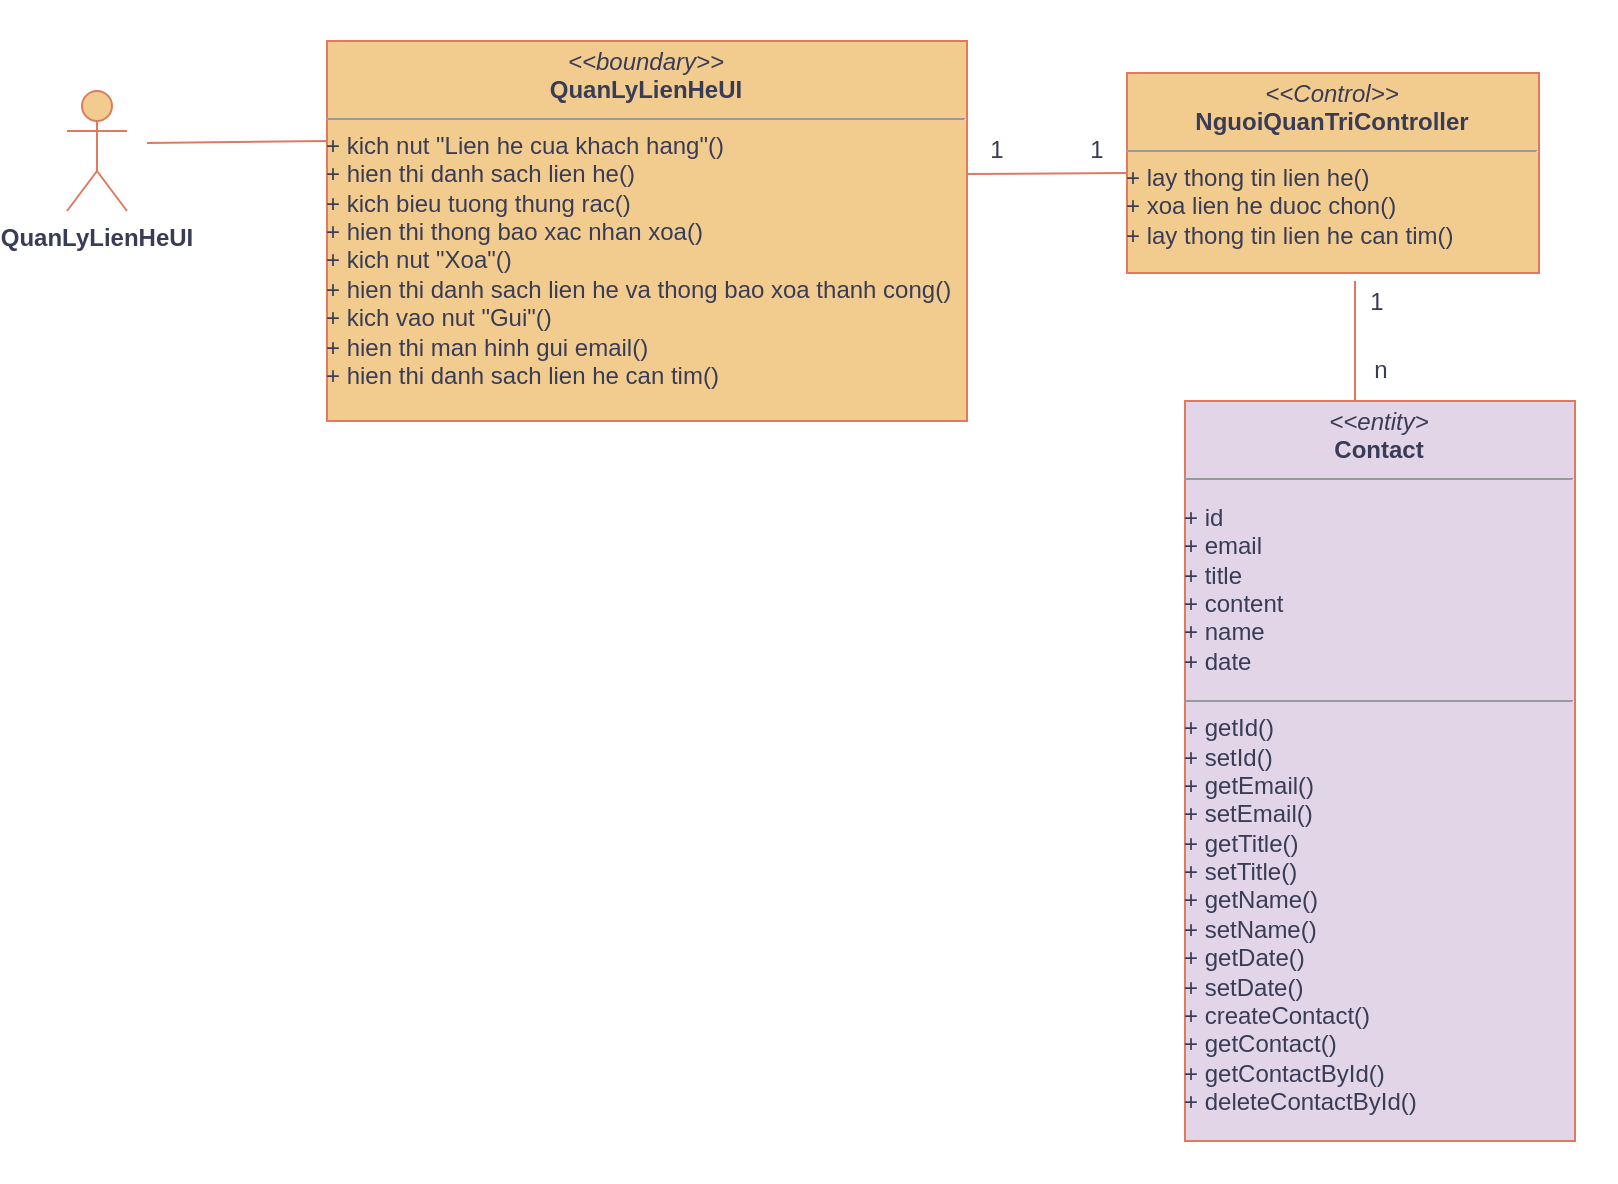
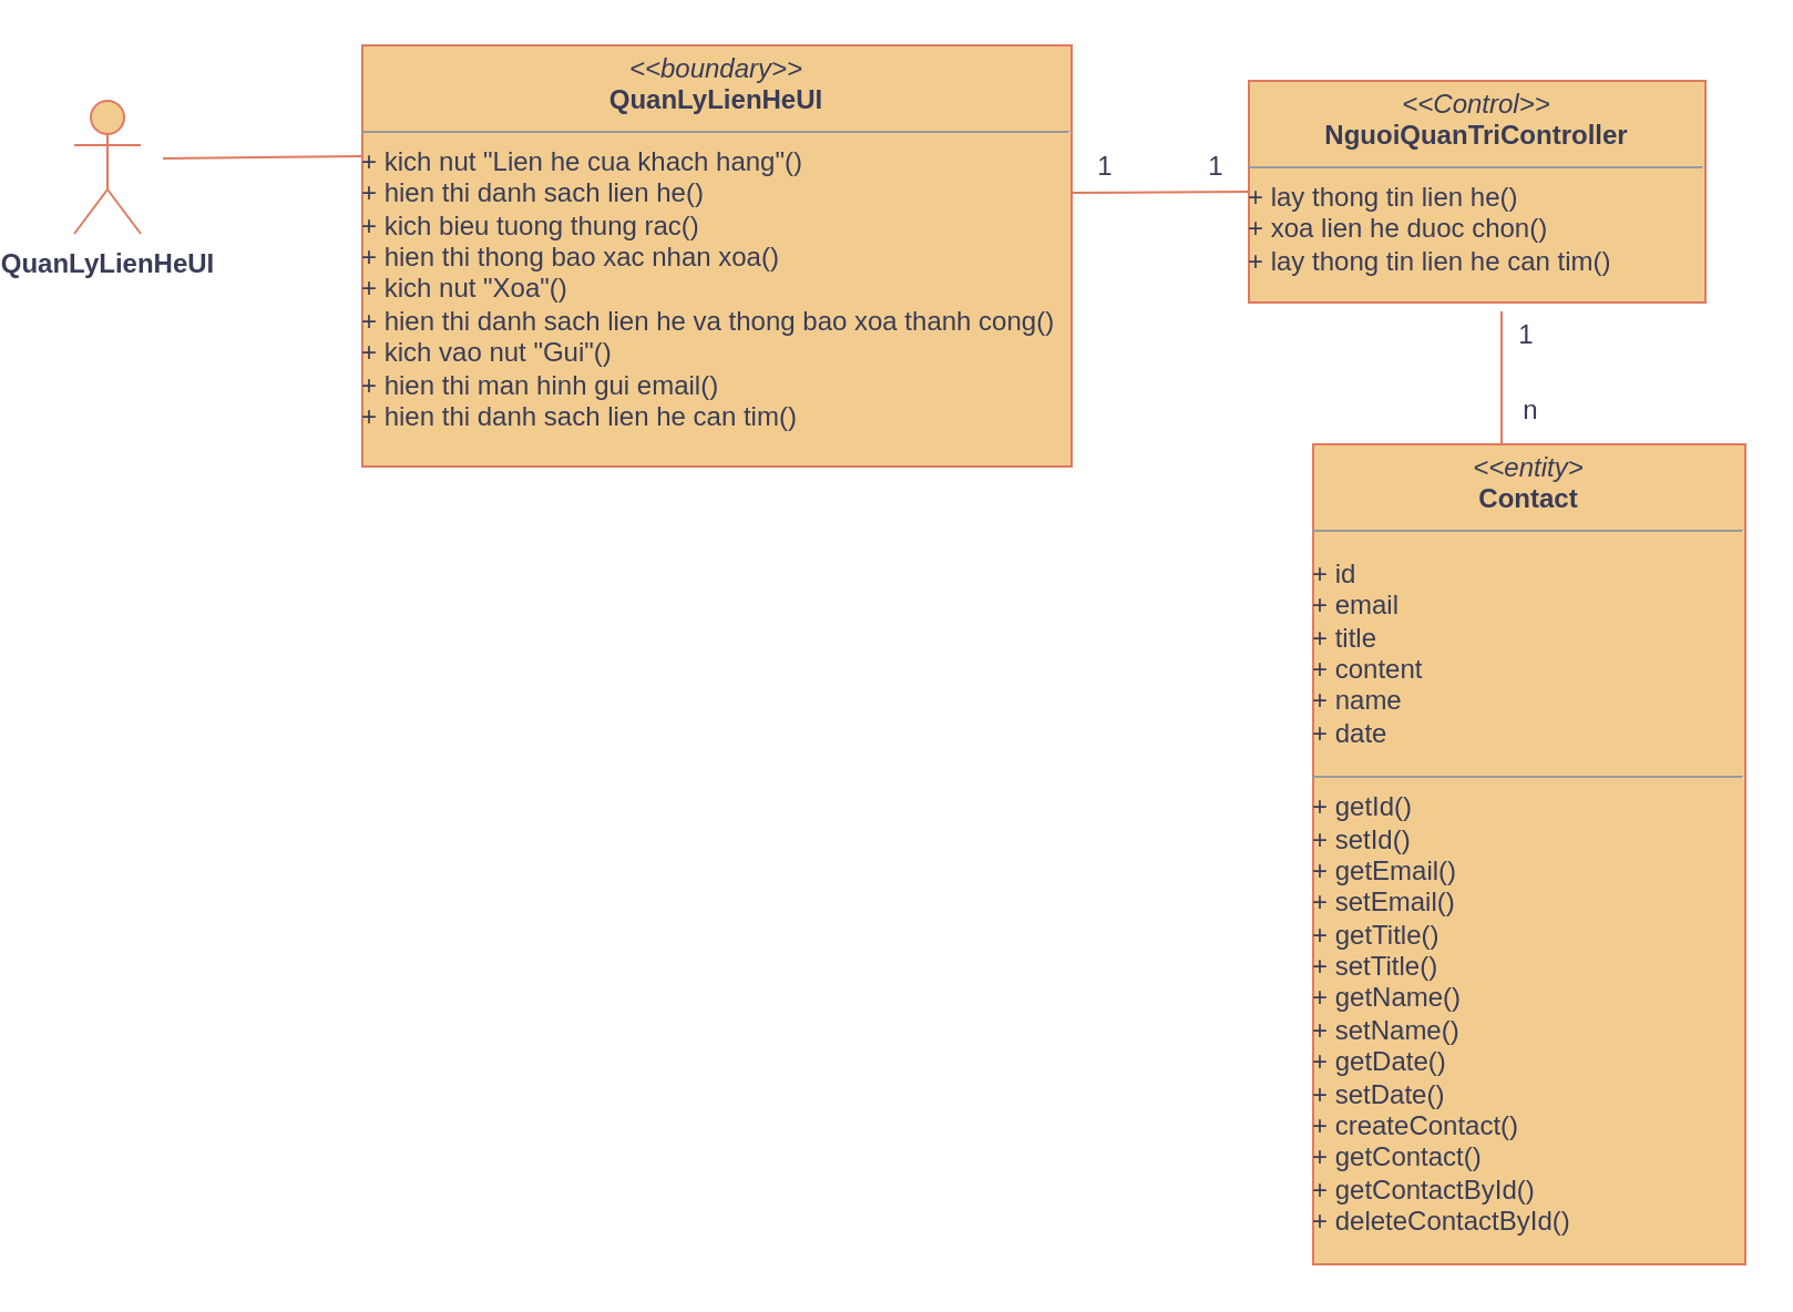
  <mxCell id="0" />
  <mxCell id="1" parent="0" />
  <mxCell id="2" value="&lt;p style=&quot;margin:0px;margin-top:4px;text-align:center;&quot;&gt;&lt;i&gt;&amp;lt;&amp;lt;boundary&amp;gt;&amp;gt;&lt;/i&gt;&lt;br&gt;&lt;b&gt;QuanLyLienHeUI&lt;/b&gt;&lt;/p&gt;&lt;hr size=&quot;1&quot;&gt;+ kich nut &quot;Lien he cua khach hang&quot;()&lt;div&gt;+ hien thi danh sach lien he()&lt;/div&gt;&lt;div&gt;+ kich bieu tuong thung rac()&lt;/div&gt;&lt;div&gt;+ hien thi thong bao xac nhan xoa()&lt;/div&gt;&lt;div&gt;+ kich nut &quot;Xoa&quot;()&lt;/div&gt;&lt;div&gt;+ hien thi danh sach lien he va thong bao xoa thanh cong()&lt;/div&gt;&lt;div&gt;+ kich vao nut &quot;Gui&quot;()&lt;/div&gt;&lt;div&gt;+ hien thi man hinh gui email()&lt;/div&gt;&lt;div&gt;+ hien thi danh sach lien he can tim()&lt;br&gt;&lt;p style=&quot;&quot; dir=&quot;auto&quot;&gt;&lt;br&gt;&lt;/p&gt;&lt;p style=&quot;white-space: pre-wrap;&quot; dir=&quot;auto&quot;&gt;&lt;br&gt;&lt;/p&gt;&lt;p style=&quot;white-space: pre-wrap;&quot; dir=&quot;auto&quot;&gt;&lt;br&gt;&lt;/p&gt;&lt;p style=&quot;margin:0px;margin-left:4px;&quot;&gt;&lt;br&gt;&lt;/p&gt;&lt;/div&gt;" style="verticalAlign=top;align=left;overflow=fill;fontSize=12;fontFamily=Helvetica;html=1;rounded=0;shadow=0;comic=0;labelBackgroundColor=none;strokeWidth=1;fillColor=#F2CC8F;strokeColor=#E07A5F;fontColor=#393C56;" vertex="1" parent="1"><mxGeometry x="150" y="20" width="320" height="190" as="geometry" /></mxCell>
  <mxCell id="3" value="&lt;p style=&quot;margin:0px;margin-top:4px;text-align:center;&quot;&gt;&lt;i&gt;&amp;lt;&amp;lt;Control&amp;gt;&amp;gt;&lt;/i&gt;&lt;br&gt;&lt;b&gt;NguoiQuanTri&lt;/b&gt;&lt;b&gt;Controller&lt;/b&gt;&lt;/p&gt;&lt;hr size=&quot;1&quot;&gt;&lt;div&gt;+ lay thong tin lien he()&lt;/div&gt;&lt;div&gt;+ xoa lien he duoc chon()&lt;/div&gt;&lt;div&gt;+ lay thong tin lien he can tim()&lt;/div&gt;&lt;div&gt;&lt;p style=&quot;white-space: pre-wrap;&quot; dir=&quot;auto&quot;&gt;&lt;br&gt;&lt;/p&gt;&lt;p style=&quot;white-space: pre-wrap;&quot; dir=&quot;auto&quot;&gt;&lt;br&gt;&lt;/p&gt;&lt;/div&gt;" style="verticalAlign=top;align=left;overflow=fill;fontSize=12;fontFamily=Helvetica;html=1;rounded=0;shadow=0;comic=0;labelBackgroundColor=none;strokeWidth=1;fillColor=#F2CC8F;strokeColor=#E07A5F;fontColor=#393C56;" vertex="1" parent="1"><mxGeometry x="550" y="36" width="206" height="100" as="geometry" /></mxCell>
  <mxCell id="4" value="&lt;b&gt;QuanLyLienHeUI&lt;/b&gt;" style="shape=umlActor;verticalLabelPosition=bottom;verticalAlign=top;html=1;outlineConnect=0;textShadow=0;labelBorderColor=none;labelBackgroundColor=none;fillColor=#F2CC8F;strokeColor=#E07A5F;fontColor=#393C56;" vertex="1" parent="1"><mxGeometry x="20" y="45" width="30" height="60" as="geometry" /></mxCell>
  <mxCell id="5" value="" style="endArrow=none;html=1;rounded=0;labelBackgroundColor=none;fontColor=default;strokeColor=#E07A5F;" edge="1" parent="1"><mxGeometry relative="1" as="geometry"><mxPoint x="60" y="71" as="sourcePoint" /><mxPoint x="150" y="70" as="targetPoint" /></mxGeometry></mxCell>
  <mxCell id="6" value="1" style="text;html=1;align=center;verticalAlign=middle;resizable=0;points=[];autosize=1;strokeColor=none;fillColor=none;labelBackgroundColor=none;fontColor=#393C56;" vertex="1" parent="1"><mxGeometry x="520" y="60" width="30" height="30" as="geometry" /></mxCell>
  <mxCell id="7" value="" style="endArrow=none;html=1;rounded=0;labelBackgroundColor=none;fontColor=default;exitX=0.133;exitY=0.133;exitDx=0;exitDy=0;exitPerimeter=0;strokeColor=#E07A5F;" edge="1" parent="1" source="9"><mxGeometry relative="1" as="geometry"><mxPoint x="664" y="140" as="sourcePoint" /><mxPoint x="664" y="200" as="targetPoint" /></mxGeometry></mxCell>
- <mxCell id="8" value="&lt;p style=&quot;margin:0px;margin-top:4px;text-align:center;&quot;&gt;&lt;i&gt;&amp;lt;&amp;lt;entity&amp;gt;&lt;/i&gt;&lt;br&gt;&lt;b&gt;Contact&lt;/b&gt;&lt;/p&gt;&lt;hr size=&quot;1&quot;&gt;&lt;p style=&quot;&quot; dir=&quot;auto&quot;&gt;&lt;span style=&quot;white-space: pre-wrap;&quot;&gt;+ id&lt;/span&gt;&lt;br style=&quot;white-space: pre-wrap;&quot;&gt;&lt;span style=&quot;white-space: pre-wrap;&quot;&gt;+ email&lt;/span&gt;&lt;br style=&quot;white-space: pre-wrap;&quot;&gt;&lt;span style=&quot;white-space: pre-wrap;&quot;&gt;+ title&lt;/span&gt;&lt;br style=&quot;white-space: pre-wrap;&quot;&gt;&lt;span style=&quot;white-space: pre-wrap;&quot;&gt;+ content&lt;/span&gt;&lt;br style=&quot;white-space: pre-wrap;&quot;&gt;&lt;span style=&quot;white-space: pre-wrap;&quot;&gt;+ name&lt;/span&gt;&lt;br style=&quot;white-space: pre-wrap;&quot;&gt;&lt;span style=&quot;white-space: pre-wrap;&quot;&gt;+ date&lt;/span&gt;&lt;/p&gt;&lt;hr size=&quot;1&quot;&gt;&lt;div&gt;&lt;div&gt;&lt;div&gt;&lt;div&gt;+ getId()&lt;/div&gt;&lt;div&gt;+ setId()&lt;/div&gt;&lt;div&gt;+ getEmail()&lt;/div&gt;&lt;div&gt;+ setEmail()&lt;/div&gt;&lt;div&gt;+ getTitle()&lt;/div&gt;&lt;div&gt;+ setTitle()&lt;/div&gt;&lt;div&gt;+ getName()&lt;/div&gt;&lt;div&gt;+ setName()&lt;/div&gt;&lt;div&gt;+ getDate()&lt;/div&gt;&lt;div&gt;+ setDate()&lt;/div&gt;&lt;div&gt;+ createContact()&lt;/div&gt;&lt;div&gt;+ getContact()&lt;/div&gt;&lt;div&gt;+ getContactById()&lt;/div&gt;&lt;div&gt;&lt;span style=&quot;background-color: transparent;&quot;&gt;+ deleteContactById()&lt;/span&gt;&lt;span style=&quot;background-color: transparent; color: light-dark(rgb(0, 0, 0), rgb(255, 255, 255));&quot;&gt;&amp;nbsp;&lt;/span&gt;&lt;/div&gt;&lt;/div&gt;&lt;/div&gt;&lt;/div&gt;&lt;div&gt;&lt;p style=&quot;white-space: pre-wrap;&quot; dir=&quot;auto&quot;&gt;&lt;br&gt;&lt;/p&gt;&lt;/div&gt;" style="verticalAlign=top;align=left;overflow=fill;fontSize=12;fontFamily=Helvetica;html=1;rounded=0;shadow=0;comic=0;labelBackgroundColor=none;strokeWidth=1;fillColor=#e1d5e7;strokeColor=#E07A5F;fontColor=#393C56;" vertex="1" parent="1"><mxGeometry x="579" y="200" width="195" height="370" as="geometry" /></mxCell>
+ <mxCell id="8" value="&lt;p style=&quot;margin:0px;margin-top:4px;text-align:center;&quot;&gt;&lt;i&gt;&amp;lt;&amp;lt;entity&amp;gt;&lt;/i&gt;&lt;br&gt;&lt;b&gt;Contact&lt;/b&gt;&lt;/p&gt;&lt;hr size=&quot;1&quot;&gt;&lt;p style=&quot;&quot; dir=&quot;auto&quot;&gt;&lt;span style=&quot;white-space: pre-wrap;&quot;&gt;+ id&lt;/span&gt;&lt;br style=&quot;white-space: pre-wrap;&quot;&gt;&lt;span style=&quot;white-space: pre-wrap;&quot;&gt;+ email&lt;/span&gt;&lt;br style=&quot;white-space: pre-wrap;&quot;&gt;&lt;span style=&quot;white-space: pre-wrap;&quot;&gt;+ title&lt;/span&gt;&lt;br style=&quot;white-space: pre-wrap;&quot;&gt;&lt;span style=&quot;white-space: pre-wrap;&quot;&gt;+ content&lt;/span&gt;&lt;br style=&quot;white-space: pre-wrap;&quot;&gt;&lt;span style=&quot;white-space: pre-wrap;&quot;&gt;+ name&lt;/span&gt;&lt;br style=&quot;white-space: pre-wrap;&quot;&gt;&lt;span style=&quot;white-space: pre-wrap;&quot;&gt;+ date&lt;/span&gt;&lt;/p&gt;&lt;hr size=&quot;1&quot;&gt;&lt;div&gt;&lt;div&gt;&lt;div&gt;&lt;div&gt;+ getId()&lt;/div&gt;&lt;div&gt;+ setId()&lt;/div&gt;&lt;div&gt;+ getEmail()&lt;/div&gt;&lt;div&gt;+ setEmail()&lt;/div&gt;&lt;div&gt;+ getTitle()&lt;/div&gt;&lt;div&gt;+ setTitle()&lt;/div&gt;&lt;div&gt;+ getName()&lt;/div&gt;&lt;div&gt;+ setName()&lt;/div&gt;&lt;div&gt;+ getDate()&lt;/div&gt;&lt;div&gt;+ setDate()&lt;/div&gt;&lt;div&gt;+ createContact()&lt;/div&gt;&lt;div&gt;+ getContact()&lt;/div&gt;&lt;div&gt;+ getContactById()&lt;/div&gt;&lt;div&gt;&lt;span style=&quot;background-color: transparent;&quot;&gt;+ deleteContactById()&lt;/span&gt;&lt;span style=&quot;background-color: transparent; color: light-dark(rgb(0, 0, 0), rgb(255, 255, 255));&quot;&gt;&amp;nbsp;&lt;/span&gt;&lt;/div&gt;&lt;/div&gt;&lt;/div&gt;&lt;/div&gt;&lt;div&gt;&lt;p style=&quot;white-space: pre-wrap;&quot; dir=&quot;auto&quot;&gt;&lt;br&gt;&lt;/p&gt;&lt;/div&gt;" style="verticalAlign=top;align=left;overflow=fill;fontSize=12;fontFamily=Helvetica;html=1;rounded=0;shadow=0;comic=0;labelBackgroundColor=none;strokeWidth=1;fillColor=#F2CC8F;strokeColor=#E07A5F;fontColor=#393C56;" vertex="1" parent="1"><mxGeometry x="579" y="200" width="195" height="370" as="geometry" /></mxCell>
  <mxCell id="9" value="1" style="text;html=1;align=center;verticalAlign=middle;resizable=0;points=[];autosize=1;strokeColor=none;fillColor=none;labelBackgroundColor=none;fontColor=#393C56;" vertex="1" parent="1"><mxGeometry x="660" y="136" width="30" height="30" as="geometry" /></mxCell>
  <mxCell id="10" value="1" style="text;html=1;align=center;verticalAlign=middle;resizable=0;points=[];autosize=1;strokeColor=none;fillColor=none;labelBackgroundColor=none;fontColor=#393C56;" vertex="1" parent="1"><mxGeometry x="470" y="60" width="30" height="30" as="geometry" /></mxCell>
  <mxCell id="11" value="n" style="text;html=1;align=center;verticalAlign=middle;resizable=0;points=[];autosize=1;strokeColor=none;fillColor=none;labelBackgroundColor=none;fontColor=#393C56;" vertex="1" parent="1"><mxGeometry x="661.5" y="170" width="30" height="30" as="geometry" /></mxCell>
  <mxCell id="12" value="" style="endArrow=none;html=1;rounded=0;labelBackgroundColor=none;fontColor=default;strokeColor=#E07A5F;" edge="1" parent="1"><mxGeometry relative="1" as="geometry"><mxPoint x="470" y="86.5" as="sourcePoint" /><mxPoint x="550" y="86" as="targetPoint" /></mxGeometry></mxCell>
